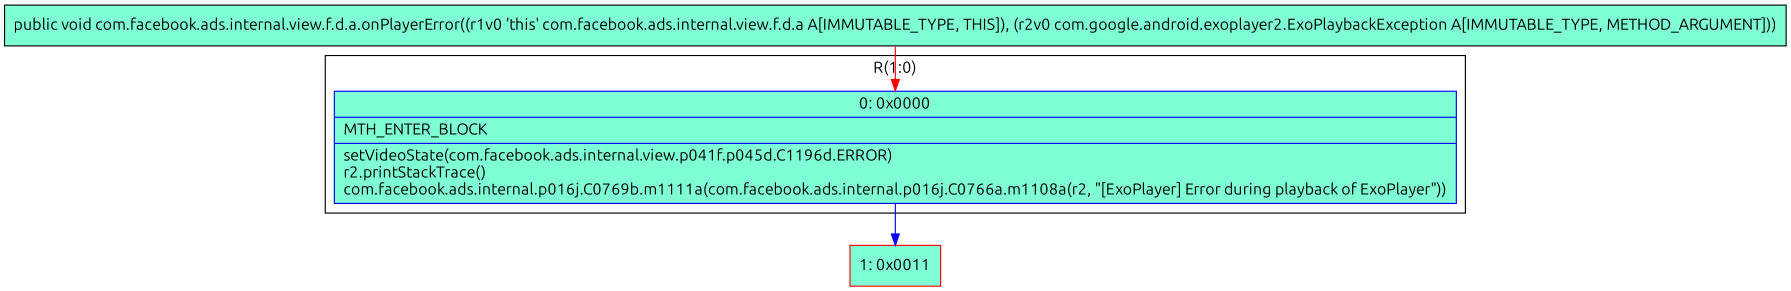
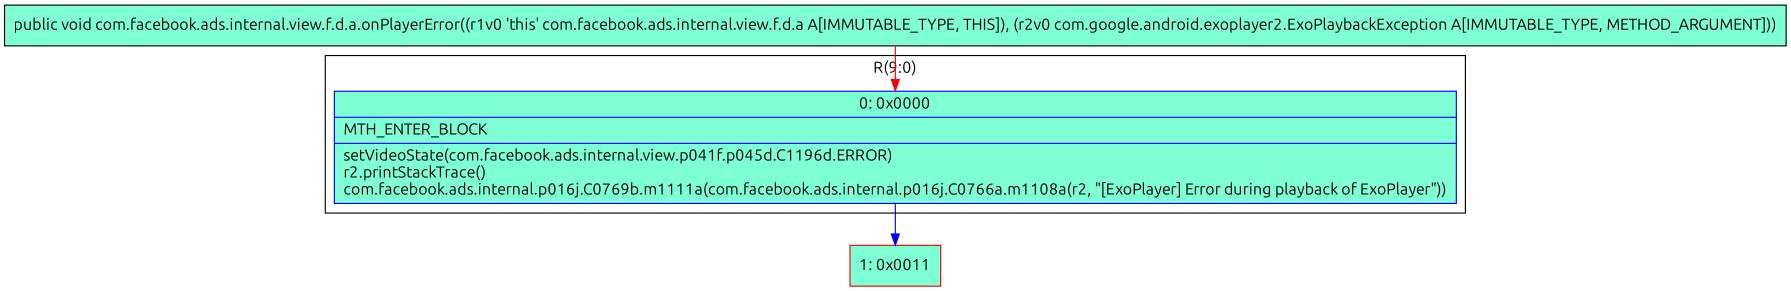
  digraph {
    fontname=Ubuntu
    node [shape=record style=filled fillcolor=aquamarine fontname=Ubuntu]
    edge [fontname=Ubuntu]
    n1 [color=blue label="{0\:\ 0x0000|MTH_ENTER_BLOCK\l|setVideoState(com.facebook.ads.internal.view.p041f.p045d.C1196d.ERROR)\lr2.printStackTrace()\lcom.facebook.ads.internal.p016j.C0769b.m1111a(com.facebook.ads.internal.p016j.C0766a.m1108a(r2, \"[ExoPlayer] Error during playback of ExoPlayer\"))\l}"]
    n2 [color=red label="{1\:\ 0x0011}"]
    n3 [label="{public void com.facebook.ads.internal.view.f.d.a.onPlayerError((r1v0 'this' com.facebook.ads.internal.view.f.d.a A[IMMUTABLE_TYPE, THIS]), (r2v0 com.google.android.exoplayer2.ExoPlaybackException A[IMMUTABLE_TYPE, METHOD_ARGUMENT])) }"]
    subgraph cluster_1 {
-     label="R(1:0)"
+     label="R(9:0)"
      n1
    }
    n1 -> n2 [color=blue]
    n3 -> n1 [color=red]
  }
